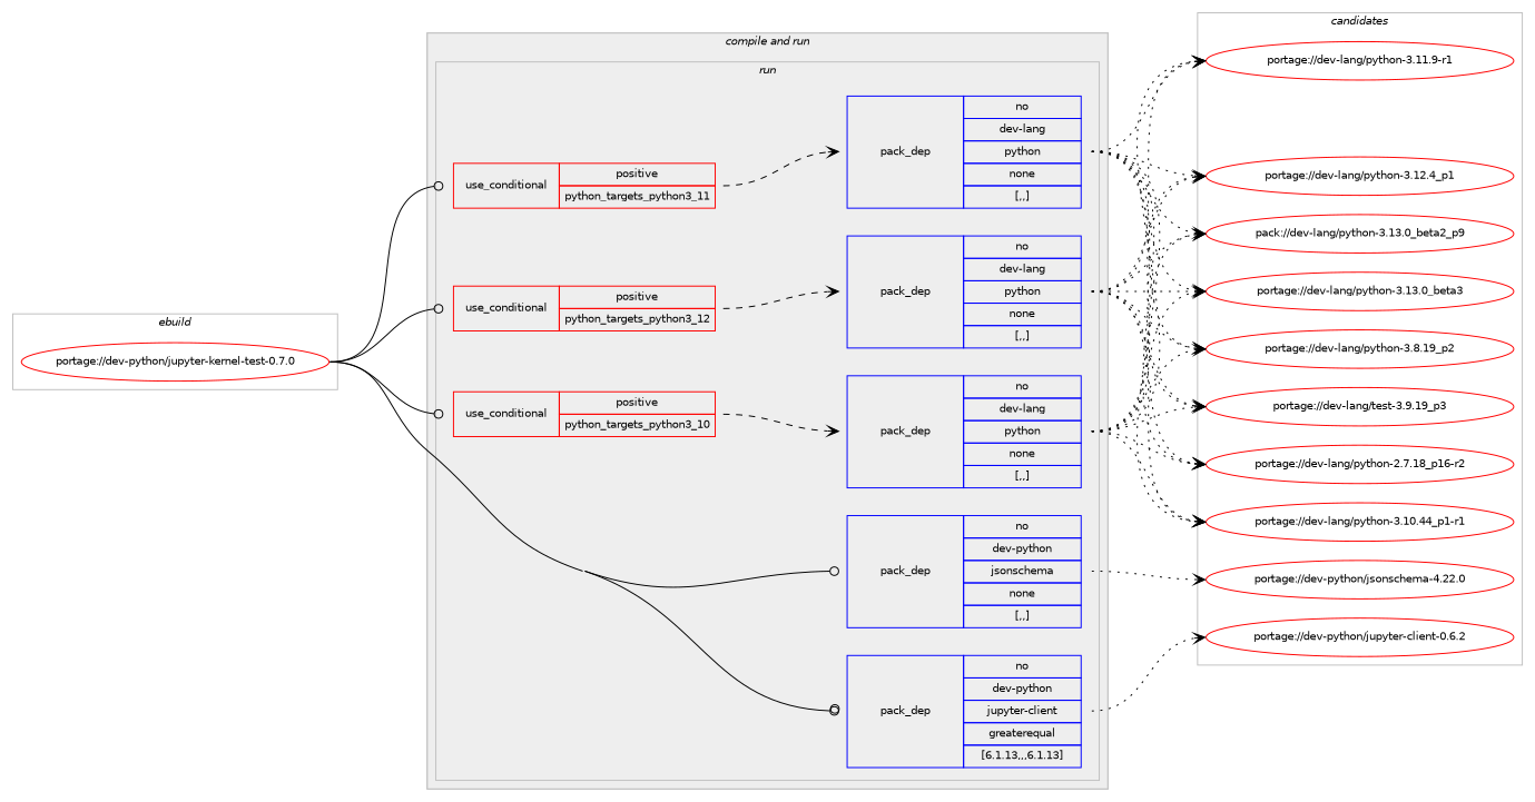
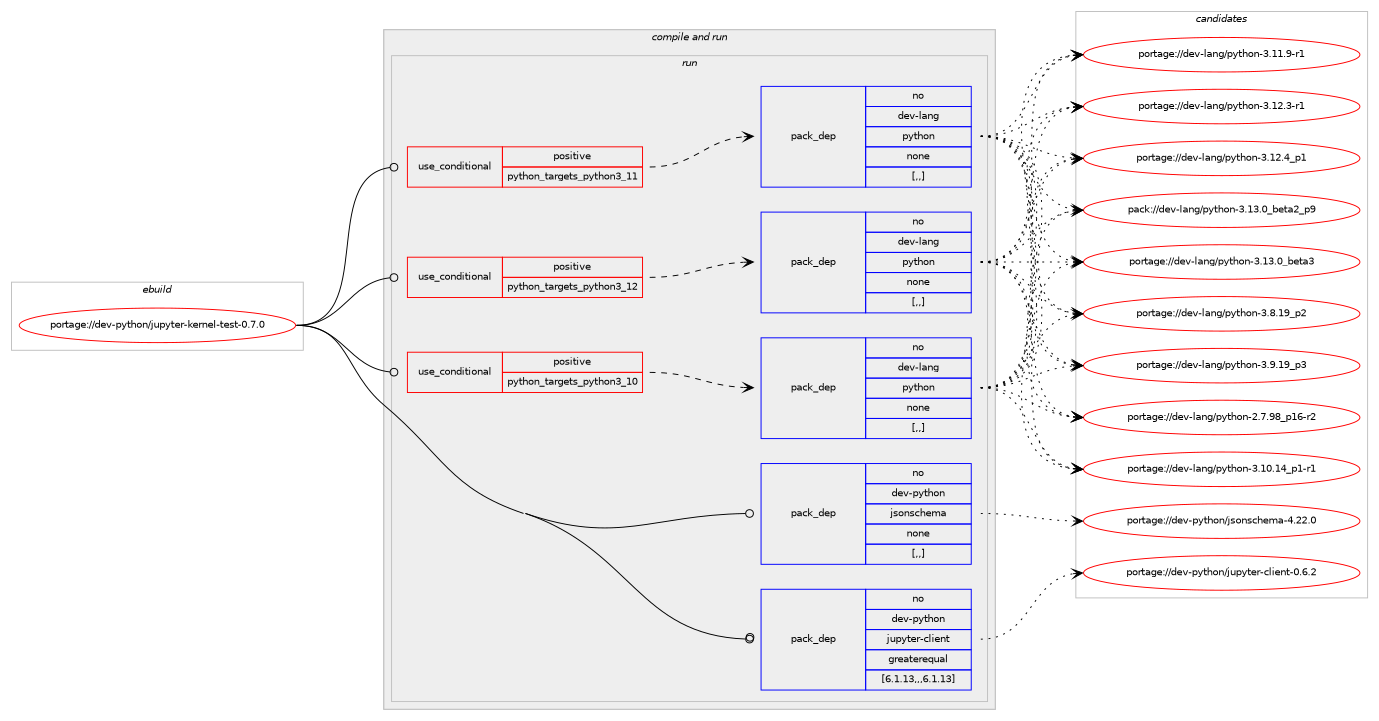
  digraph {
    compound=true
    concentrate=true
    fontname=Helvetica
    fontsize=10
    newrank=true
    rankdir=LR
    ranksep=1.5
    node [color=red fontname=Helvetica fontsize=10]
    edge [arrowhead=vee headport=w style=dotted tailport=e weight=100]
    n1 [label="portage://dev-python/jupyter-kernel-test-0.7.0" width=4]
    n2 [color=blue label=<<TABLE BORDER="0" CELLBORDER="1" CELLSPACING="0" CELLPADDING="4" WIDTH="220"><TR><TD ROWSPAN="6" CELLPADDING="30">pack_dep</TD></TR><TR><TD WIDTH="110">no</TD></TR><TR><TD>dev-lang</TD></TR><TR><TD>python</TD></TR><TR><TD>none</TD></TR><TR><TD>[,,]</TD></TR></TABLE>> shape=none]
    n3 [label=<<TABLE BORDER="0" CELLBORDER="1" CELLSPACING="0" CELLPADDING="4"><TR><TD ROWSPAN="3" CELLPADDING="10">use_conditional</TD></TR><TR><TD>positive</TD></TR><TR><TD>python_targets_python3_10</TD></TR></TABLE>> shape=none]
    n4 [color=blue label=<<TABLE BORDER="0" CELLBORDER="1" CELLSPACING="0" CELLPADDING="4" WIDTH="220"><TR><TD ROWSPAN="6" CELLPADDING="30">pack_dep</TD></TR><TR><TD WIDTH="110">no</TD></TR><TR><TD>dev-lang</TD></TR><TR><TD>python</TD></TR><TR><TD>none</TD></TR><TR><TD>[,,]</TD></TR></TABLE>> shape=none]
    n5 [label=<<TABLE BORDER="0" CELLBORDER="1" CELLSPACING="0" CELLPADDING="4"><TR><TD ROWSPAN="3" CELLPADDING="10">use_conditional</TD></TR><TR><TD>positive</TD></TR><TR><TD>python_targets_python3_11</TD></TR></TABLE>> shape=none]
    n6 [color=blue label=<<TABLE BORDER="0" CELLBORDER="1" CELLSPACING="0" CELLPADDING="4" WIDTH="220"><TR><TD ROWSPAN="6" CELLPADDING="30">pack_dep</TD></TR><TR><TD WIDTH="110">no</TD></TR><TR><TD>dev-lang</TD></TR><TR><TD>python</TD></TR><TR><TD>none</TD></TR><TR><TD>[,,]</TD></TR></TABLE>> shape=none]
    n7 [label=<<TABLE BORDER="0" CELLBORDER="1" CELLSPACING="0" CELLPADDING="4"><TR><TD ROWSPAN="3" CELLPADDING="10">use_conditional</TD></TR><TR><TD>positive</TD></TR><TR><TD>python_targets_python3_12</TD></TR></TABLE>> shape=none]
    n8 [color=blue label=<<TABLE BORDER="0" CELLBORDER="1" CELLSPACING="0" CELLPADDING="4" WIDTH="220"><TR><TD ROWSPAN="6" CELLPADDING="30">pack_dep</TD></TR><TR><TD WIDTH="110">no</TD></TR><TR><TD>dev-python</TD></TR><TR><TD>jsonschema</TD></TR><TR><TD>none</TD></TR><TR><TD>[,,]</TD></TR></TABLE>> shape=none]
    n9 [color=blue label=<<TABLE BORDER="0" CELLBORDER="1" CELLSPACING="0" CELLPADDING="4" WIDTH="220"><TR><TD ROWSPAN="6" CELLPADDING="30">pack_dep</TD></TR><TR><TD WIDTH="110">no</TD></TR><TR><TD>dev-python</TD></TR><TR><TD>jupyter-client</TD></TR><TR><TD>greaterequal</TD></TR><TR><TD>[6.1.13,,,6.1.13]</TD></TR></TABLE>> shape=none]
-   n10 [label="portage://dev-lang/python-2.7.18_p16-r2" width=4]
-   n11 [label="portage://dev-lang/python-3.10.44_p1-r1" width=4]
+   n10 [label="portage://dev-lang/python-2.7.98_p16-r2" width=4]
+   n11 [label="portage://dev-lang/python-3.10.14_p1-r1" width=4]
    n12 [label="portage://dev-lang/python-3.11.9-r1" width=4]
+   n13 [label="portage://dev-lang/python-3.12.3-r1" width=4]
    n14 [label="portage://dev-lang/python-3.12.4_p1" width=4]
    n15 [label="pack://dev-lang/python-3.13.0_beta2_p9" width=4]
    n16 [label="portage://dev-lang/python-3.13.0_beta3" width=4]
    n17 [label="portage://dev-lang/python-3.8.19_p2" width=4]
-   n18 [label="portage://dev-lang/test-3.9.19_p3" width=4]
+   n18 [label="portage://dev-lang/python-3.9.19_p3" width=4]
    n19 [label="portage://dev-python/jsonschema-4.22.0" width=4]
    n20 [label="portage://dev-python/jupyter-client-0.6.2" width=4]
    subgraph cluster_1 {
      color=gray
      label=<<i>ebuild</i>>
      rank=same
      n1
    }
    subgraph cluster_2 {
      color=gray
      label=<<i>dependencies</i>>
      subgraph cluster_3 {
        color=gray
        fillcolor="#eeeeee"
        label=<<i>compile</i>>
        style=filled
      }
      subgraph cluster_4 {
        color=gray
        fillcolor="#eeeeee"
        label=<<i>compile and run</i>>
        style=filled
      }
      subgraph cluster_5 {
        color=gray
        fillcolor="#eeeeee"
        label=<<i>run</i>>
        style=filled
        subgraph sub_6 {
          color=gray
          fillcolor="#eeeeee"
          label=<<i>run</i>>
          style=filled
          n3
          subgraph sub_7 {
            color=gray
            fillcolor="#eeeeee"
            label=<<i>run</i>>
            style=filled
            n2
          }
        }
        subgraph sub_8 {
          color=gray
          fillcolor="#eeeeee"
          label=<<i>run</i>>
          style=filled
          n5
          subgraph sub_9 {
            color=gray
            fillcolor="#eeeeee"
            label=<<i>run</i>>
            style=filled
            n4
          }
        }
        subgraph sub_10 {
          color=gray
          fillcolor="#eeeeee"
          label=<<i>run</i>>
          style=filled
          n7
          subgraph sub_11 {
            color=gray
            fillcolor="#eeeeee"
            label=<<i>run</i>>
            style=filled
            n6
          }
        }
        subgraph sub_12 {
          color=gray
          fillcolor="#eeeeee"
          label=<<i>run</i>>
          style=filled
          n8
        }
        subgraph sub_13 {
          color=gray
          fillcolor="#eeeeee"
          label=<<i>run</i>>
          style=filled
          n9
        }
      }
    }
    subgraph cluster_14 {
      color=gray
      label=<<i>candidates</i>>
      rank=same
      subgraph sub_15 {
        color=black
        label=<<i>candidates</i>>
        nodesep=1
        rank=same
        n10
        n11
        n12
+       n13
        n14
        n15
        n16
        n17
        n18
      }
      subgraph sub_16 {
        color=black
        label=<<i>candidates</i>>
        nodesep=1
        rank=same
        n10
        n11
        n12
+       n13
        n14
        n15
        n16
        n17
        n18
      }
      subgraph sub_17 {
        color=black
        label=<<i>candidates</i>>
        nodesep=1
        rank=same
        n10
        n11
        n12
+       n13
        n14
        n15
        n16
        n17
        n18
      }
      subgraph sub_18 {
        color=black
        label=<<i>candidates</i>>
        nodesep=1
        rank=same
        n19
      }
      subgraph sub_19 {
        color=black
        label=<<i>candidates</i>>
        nodesep=1
        rank=same
        n20
      }
    }
    n1 -> n3 [arrowhead=odot style=solid weight=20]
    n1 -> n5 [arrowhead=odot style=solid weight=20]
    n1 -> n7 [arrowhead=odot style=solid weight=20]
    n1 -> n8 [arrowhead=odot style=solid weight=20]
    n1 -> n9 [arrowhead=odot style=solid weight=20]
    n2 -> n10
    n2 -> n11
    n2 -> n12
+   n2 -> n13
    n2 -> n14
    n2 -> n15
    n2 -> n16
    n2 -> n17
    n2 -> n18
    n3 -> n2 [style=dashed weight=20]
    n4 -> n10
    n4 -> n11
    n4 -> n12
+   n4 -> n13
    n4 -> n14
    n4 -> n15
    n4 -> n16
    n4 -> n17
    n4 -> n18
    n5 -> n4 [style=dashed weight=20]
    n6 -> n10
    n6 -> n11
    n6 -> n12
+   n6 -> n13
    n6 -> n14
    n6 -> n15
    n6 -> n16
    n6 -> n17
    n6 -> n18
    n7 -> n6 [style=dashed weight=20]
    n8 -> n19
    n9 -> n20
  }
